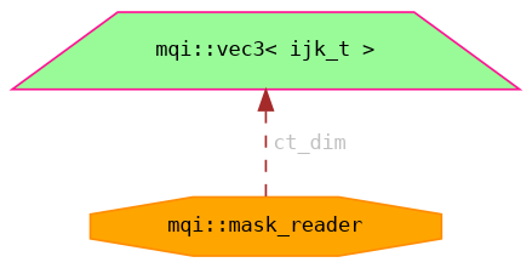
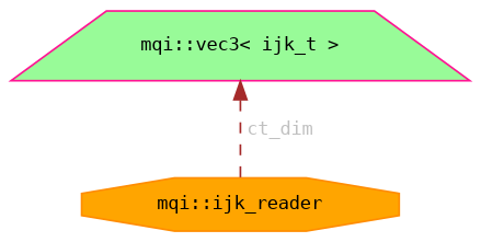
  digraph {
    fontname="DejaVu Sans Mono"
    node [fontname="DejaVu Sans Mono" fontsize=10 style=filled]
-   n1 [color=darkorange fillcolor=orange fontcolor=black height=0.2 label="mqi::mask_reader" shape=octagon width=0.4]
+   n1 [color=darkorange fillcolor=orange fontcolor=black height=0.2 label="mqi::ijk_reader" shape=octagon width=0.4]
    n2 [color=deeppink fillcolor=palegreen height=0.2 label="mqi::vec3\< ijk_t \>" shape=trapezium width=0.4]
    n2 -> n1 [color=brown dir=back fontcolor=grey fontname="DejaVu Sans Mono" fontsize=10 label=<<TABLE CELLBORDER="0" BORDER="0"><TR><TD VALIGN="top" ALIGN="LEFT" CELLPADDING="1" CELLSPACING="0">ct_dim</TD></TR> </TABLE>> labelfontname=Helvetica labelfontsize=10 style=dashed]
  }
